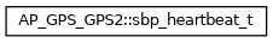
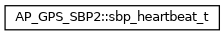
  digraph {
    rankdir=LR
-   n1 [color=black fillcolor=white fontname=Helvetica fontsize=10 height=0.2 label="AP_GPS_GPS2::sbp_heartbeat_t" shape=record style=filled width=0.4]
+   n1 [color=black fillcolor=white fontname=Helvetica fontsize=10 height=0.2 label="AP_GPS_SBP2::sbp_heartbeat_t" shape=record style=filled width=0.4]
  }
